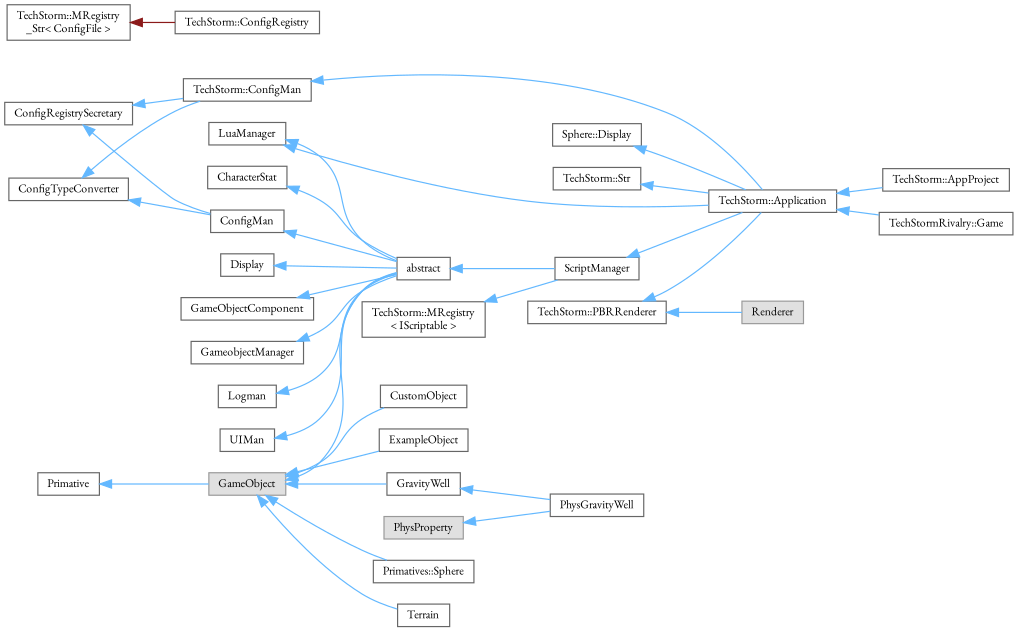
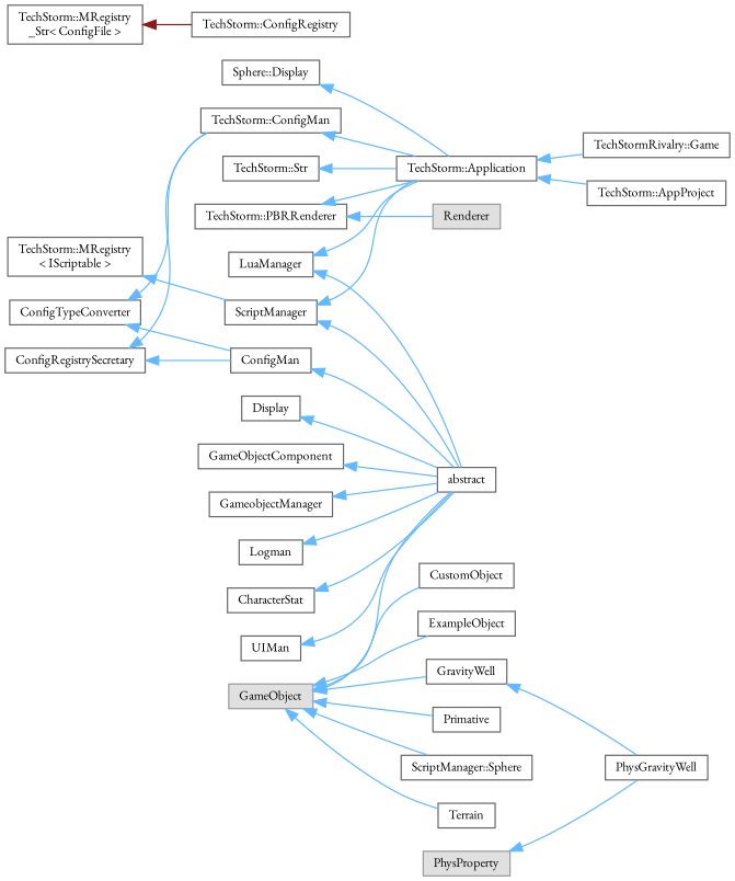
  digraph {
    fontname="EB Garamond"
    rankdir=LR
    node [color=grey40 fillcolor=white fontname="EB Garamond" fontsize=10 shape=box style=filled]
    edge [color=steelblue1 dir=back fontname="EB Garamond" fontsize=10 labelfontname=Helvetica labelfontsize=10 style=solid]
    n1 [height=0.2 label=CharacterStat width=0.4]
    n2 [height=0.2 label=abstract width=0.4]
    n3 [height=0.2 label=ConfigRegistrySecretary width=0.4]
    n4 [height=0.2 label=ConfigMan width=0.4]
    n5 [height=0.2 label="TechStorm::ConfigMan" width=0.4]
    n6 [height=0.2 label="TechStorm::Application" width=0.4]
    n7 [height=0.2 label="TechStorm::ConfigRegistry" width=0.4]
    n8 [height=0.2 label="TechStorm::AppProject" width=0.4]
    n9 [height=0.2 label="TechStormRivalry::Game" width=0.4]
    n10 [height=0.2 label=ConfigTypeConverter width=0.4]
    n11 [height=0.2 label=Display width=0.4]
    n12 [height=0.2 label="Sphere::Display" width=0.4]
    n13 [color=grey60 fillcolor="#E0E0E0" height=0.2 label=GameObject width=0.4]
    n14 [height=0.2 label=CustomObject width=0.4]
    n15 [height=0.2 label=ExampleObject width=0.4]
    n16 [height=0.2 label=GravityWell width=0.4]
    n17 [height=0.2 label=Primative width=0.4]
-   n18 [height=0.2 label="Primatives::Sphere" width=0.4]
+   n18 [height=0.2 label="ScriptManager::Sphere" width=0.4]
    n19 [height=0.2 label=Terrain width=0.4]
    n20 [height=0.2 label=PhysGravityWell width=0.4]
    n21 [height=0.2 label=GameObjectComponent width=0.4]
    n22 [height=0.2 label=GameobjectManager width=0.4]
    n23 [height=0.2 label=Logman width=0.4]
    n24 [height=0.2 label="TechStorm::Str" width=0.4]
    n25 [height=0.2 label=LuaManager width=0.4]
    n26 [height=0.2 label="TechStorm::MRegistry\l\< IScriptable \>" width=0.4]
    n27 [height=0.2 label=ScriptManager width=0.4]
    n28 [height=0.2 label="TechStorm::MRegistry\l_Str\< ConfigFile \>" width=0.4]
    n29 [color=grey60 fillcolor="#E0E0E0" height=0.2 label=PhysProperty width=0.4]
    n30 [color=grey60 fillcolor="#E0E0E0" height=0.2 label=Renderer width=0.4]
    n31 [height=0.2 label="TechStorm::PBRRenderer" width=0.4]
    n32 [height=0.2 label=UIMan width=0.4]
    n1 -> n2
    n3 -> n4
    n3 -> n5
    n4 -> n2
    n5 -> n6
    n6 -> n8
    n6 -> n9
    n10 -> n4
    n10 -> n5
    n11 -> n2
    n12 -> n6
    n13 -> n2
    n13 -> n14
    n13 -> n15
    n13 -> n16
-   n17 -> n13
+   n13 -> n17
    n13 -> n18
    n13 -> n19
    n16 -> n20
    n21 -> n2
    n22 -> n2
    n23 -> n2
    n24 -> n6
    n25 -> n2
    n25 -> n6
    n26 -> n27
-   n2 -> n27
+   n27 -> n2
    n27 -> n6
    n28 -> n7 [color=firebrick4]
    n29 -> n20
    n31 -> n6
    n31 -> n30
    n32 -> n2
  }
